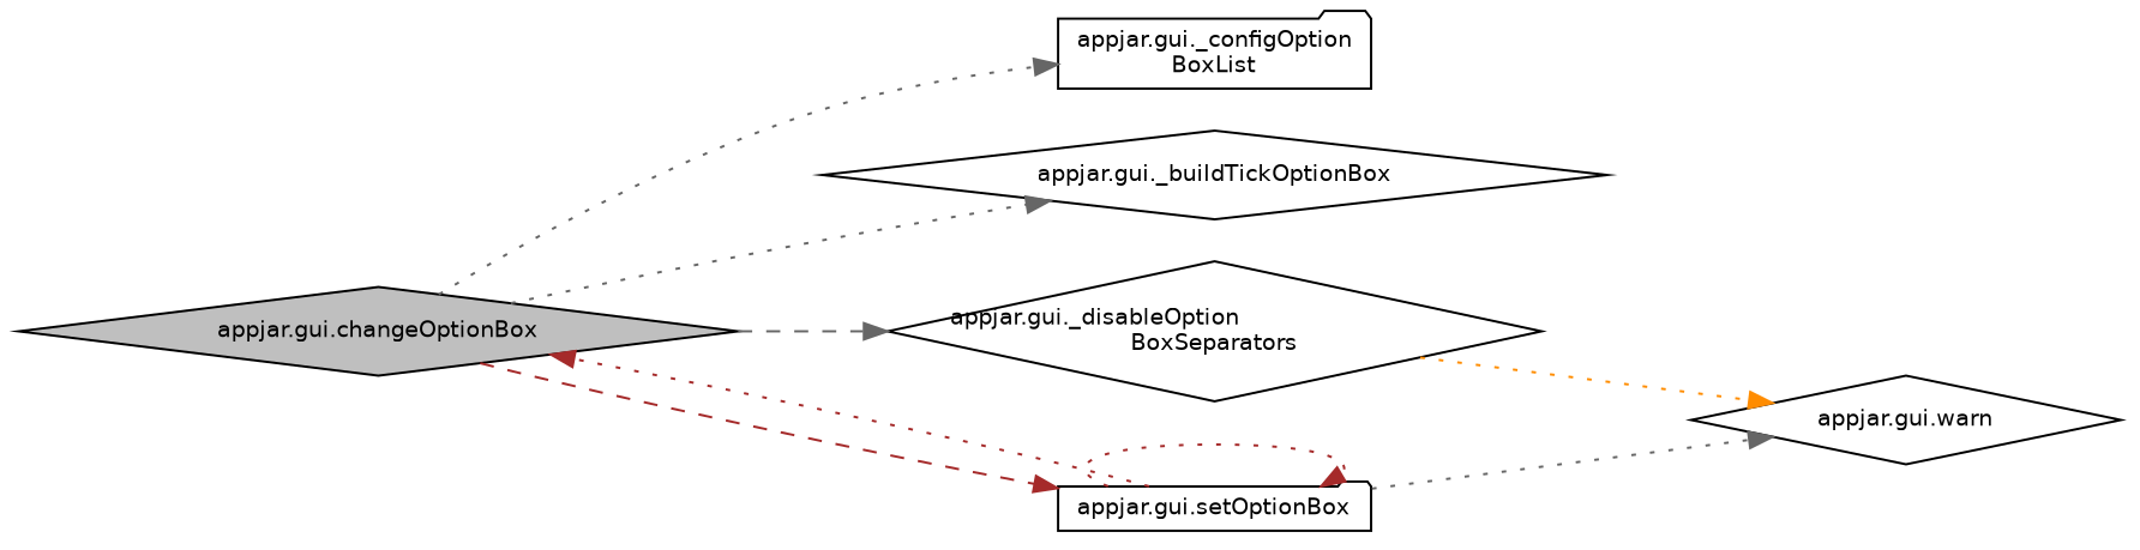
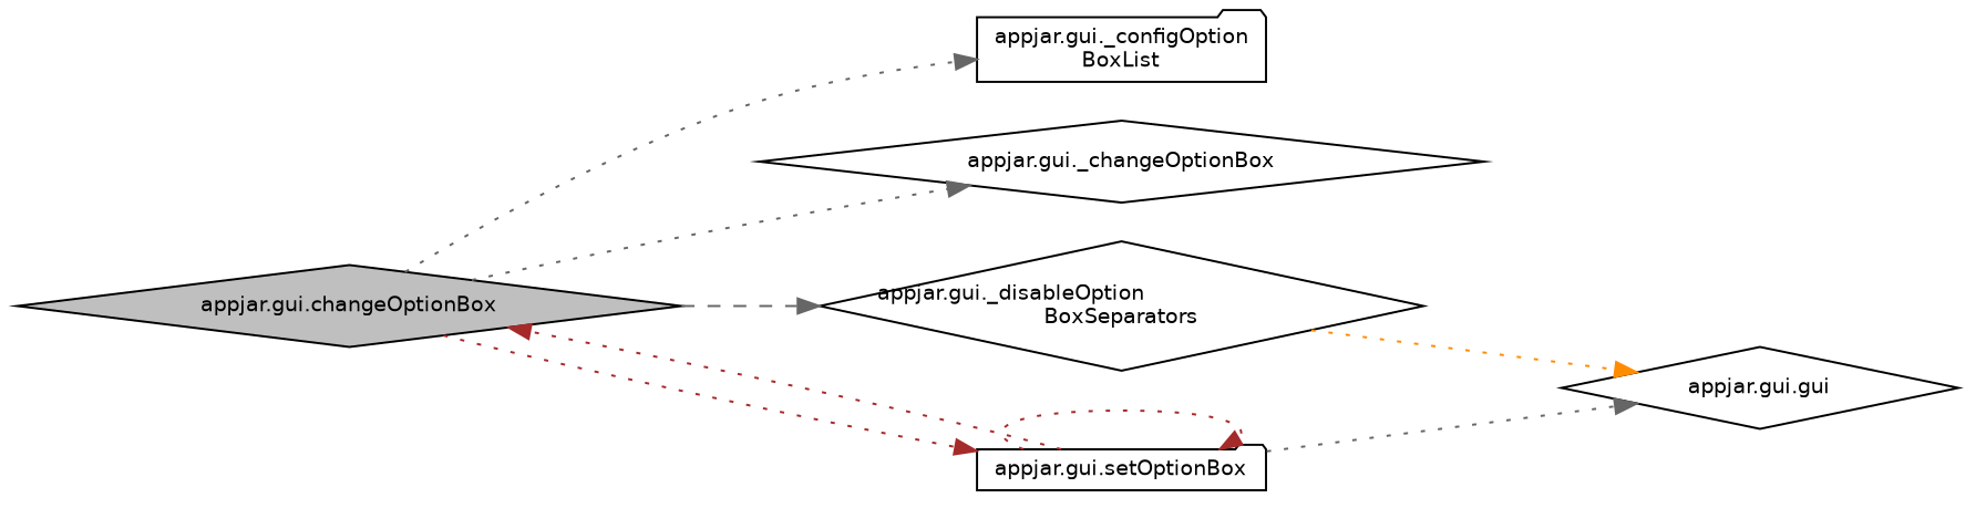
  digraph {
    rankdir=LR
    node [color=black fillcolor=white fontname=Helvetica fontsize=10 shape=diamond style=filled]
    edge [color=gray40 fontname=Helvetica fontsize=10 labelfontname=Helvetica labelfontsize=10 style=dotted]
    n1 [fillcolor=grey75 fontcolor=black height=0.2 label="appjar.gui.changeOptionBox" width=0.4]
    n2 [height=0.2 label="appjar.gui._configOption\lBoxList" shape=folder width=0.4]
-   n3 [height=0.2 label="appjar.gui._buildTickOptionBox" width=0.4]
+   n3 [height=0.2 label="appjar.gui._changeOptionBox" width=0.4]
    n4 [height=0.2 label="appjar.gui._disableOption\lBoxSeparators" width=0.4]
    n5 [height=0.2 label="appjar.gui.setOptionBox" shape=folder width=0.4]
-   n6 [height=0.2 label="appjar.gui.warn" width=0.4]
+   n6 [height=0.2 label="appjar.gui.gui" width=0.4]
    n1 -> n2
    n1 -> n3
    n1 -> n4 [style=dashed]
-   n1 -> n5 [color=brown style=dashed]
+   n1 -> n5 [color=brown]
    n4 -> n6 [color=darkorange]
    n5 -> n1 [color=brown]
    n5 -> n5 [color=brown]
    n5 -> n6
  }
